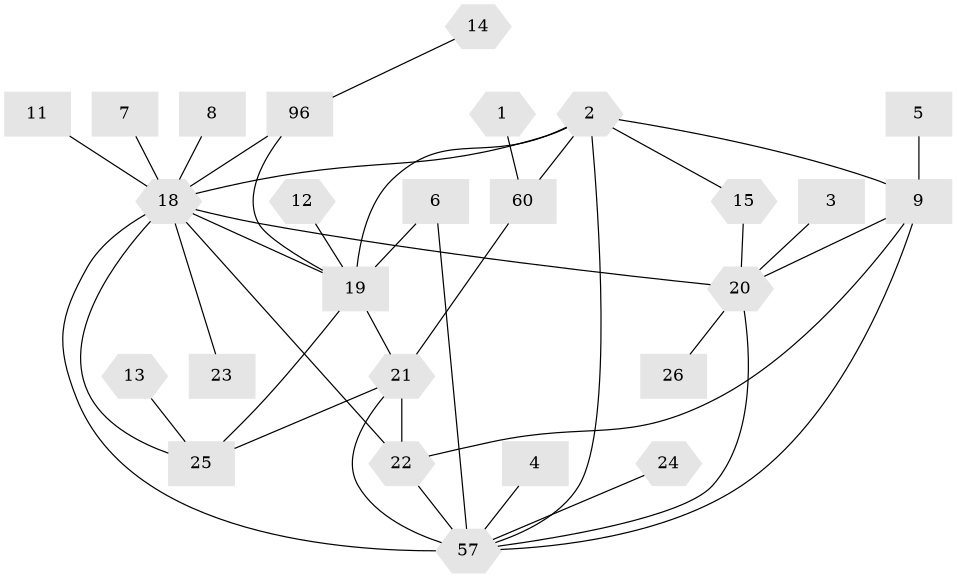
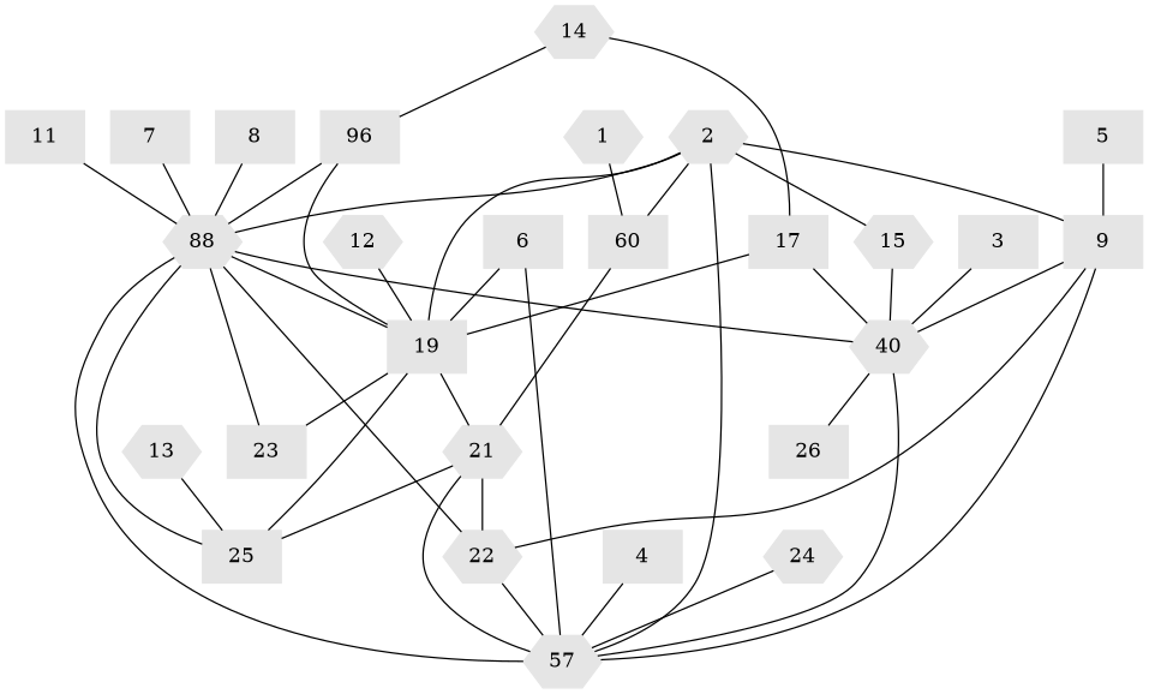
  graph {
    node [color=gray90 shape=box style=filled]
    edge [weight=1.0]
    1 [shape=hexagon]
    n2 [label=60]
    21 [shape=hexagon]
-   18 [shape=hexagon]
+   18 [shape=hexagon label=88]
    19
    n6 [label=57 shape=hexagon]
-   20 [shape=hexagon]
+   20 [shape=hexagon label=40]
    22 [shape=hexagon]
    25
    23
    2 [shape=hexagon]
    15 [shape=hexagon]
    9
    3
    26
    4
    5
    6
    7
    8
    11
    12 [shape=hexagon]
    13 [shape=hexagon]
    14 [shape=hexagon]
    n25 [label=96]
+   17
    24 [shape=hexagon]
    1 -- n2
    n2 -- 21
    21 -- n6 [weight=3.0]
    21 -- 22
    21 -- 25 [weight=2.0]
    18 -- 19
    18 -- n6
    18 -- 20
    18 -- 22
    18 -- 25 [weight=2.0]
    18 -- 23
    19 -- 21
    19 -- 25
+   19 -- 23
    20 -- n6
    20 -- 26
    22 -- n6
    2 -- n2
    2 -- 18
    2 -- 19
    2 -- n6
    2 -- 15
    2 -- 9
    15 -- 20
    9 -- n6
    9 -- 20
    9 -- 22
    3 -- 20
    4 -- n6
    5 -- 9
    6 -- 19
    6 -- n6
    7 -- 18
    8 -- 18
    11 -- 18
    12 -- 19
    13 -- 25
    14 -- n25
+   14 -- 17
    n25 -- 18
    n25 -- 19
+   17 -- 19
+   17 -- 20
    24 -- n6
  }
